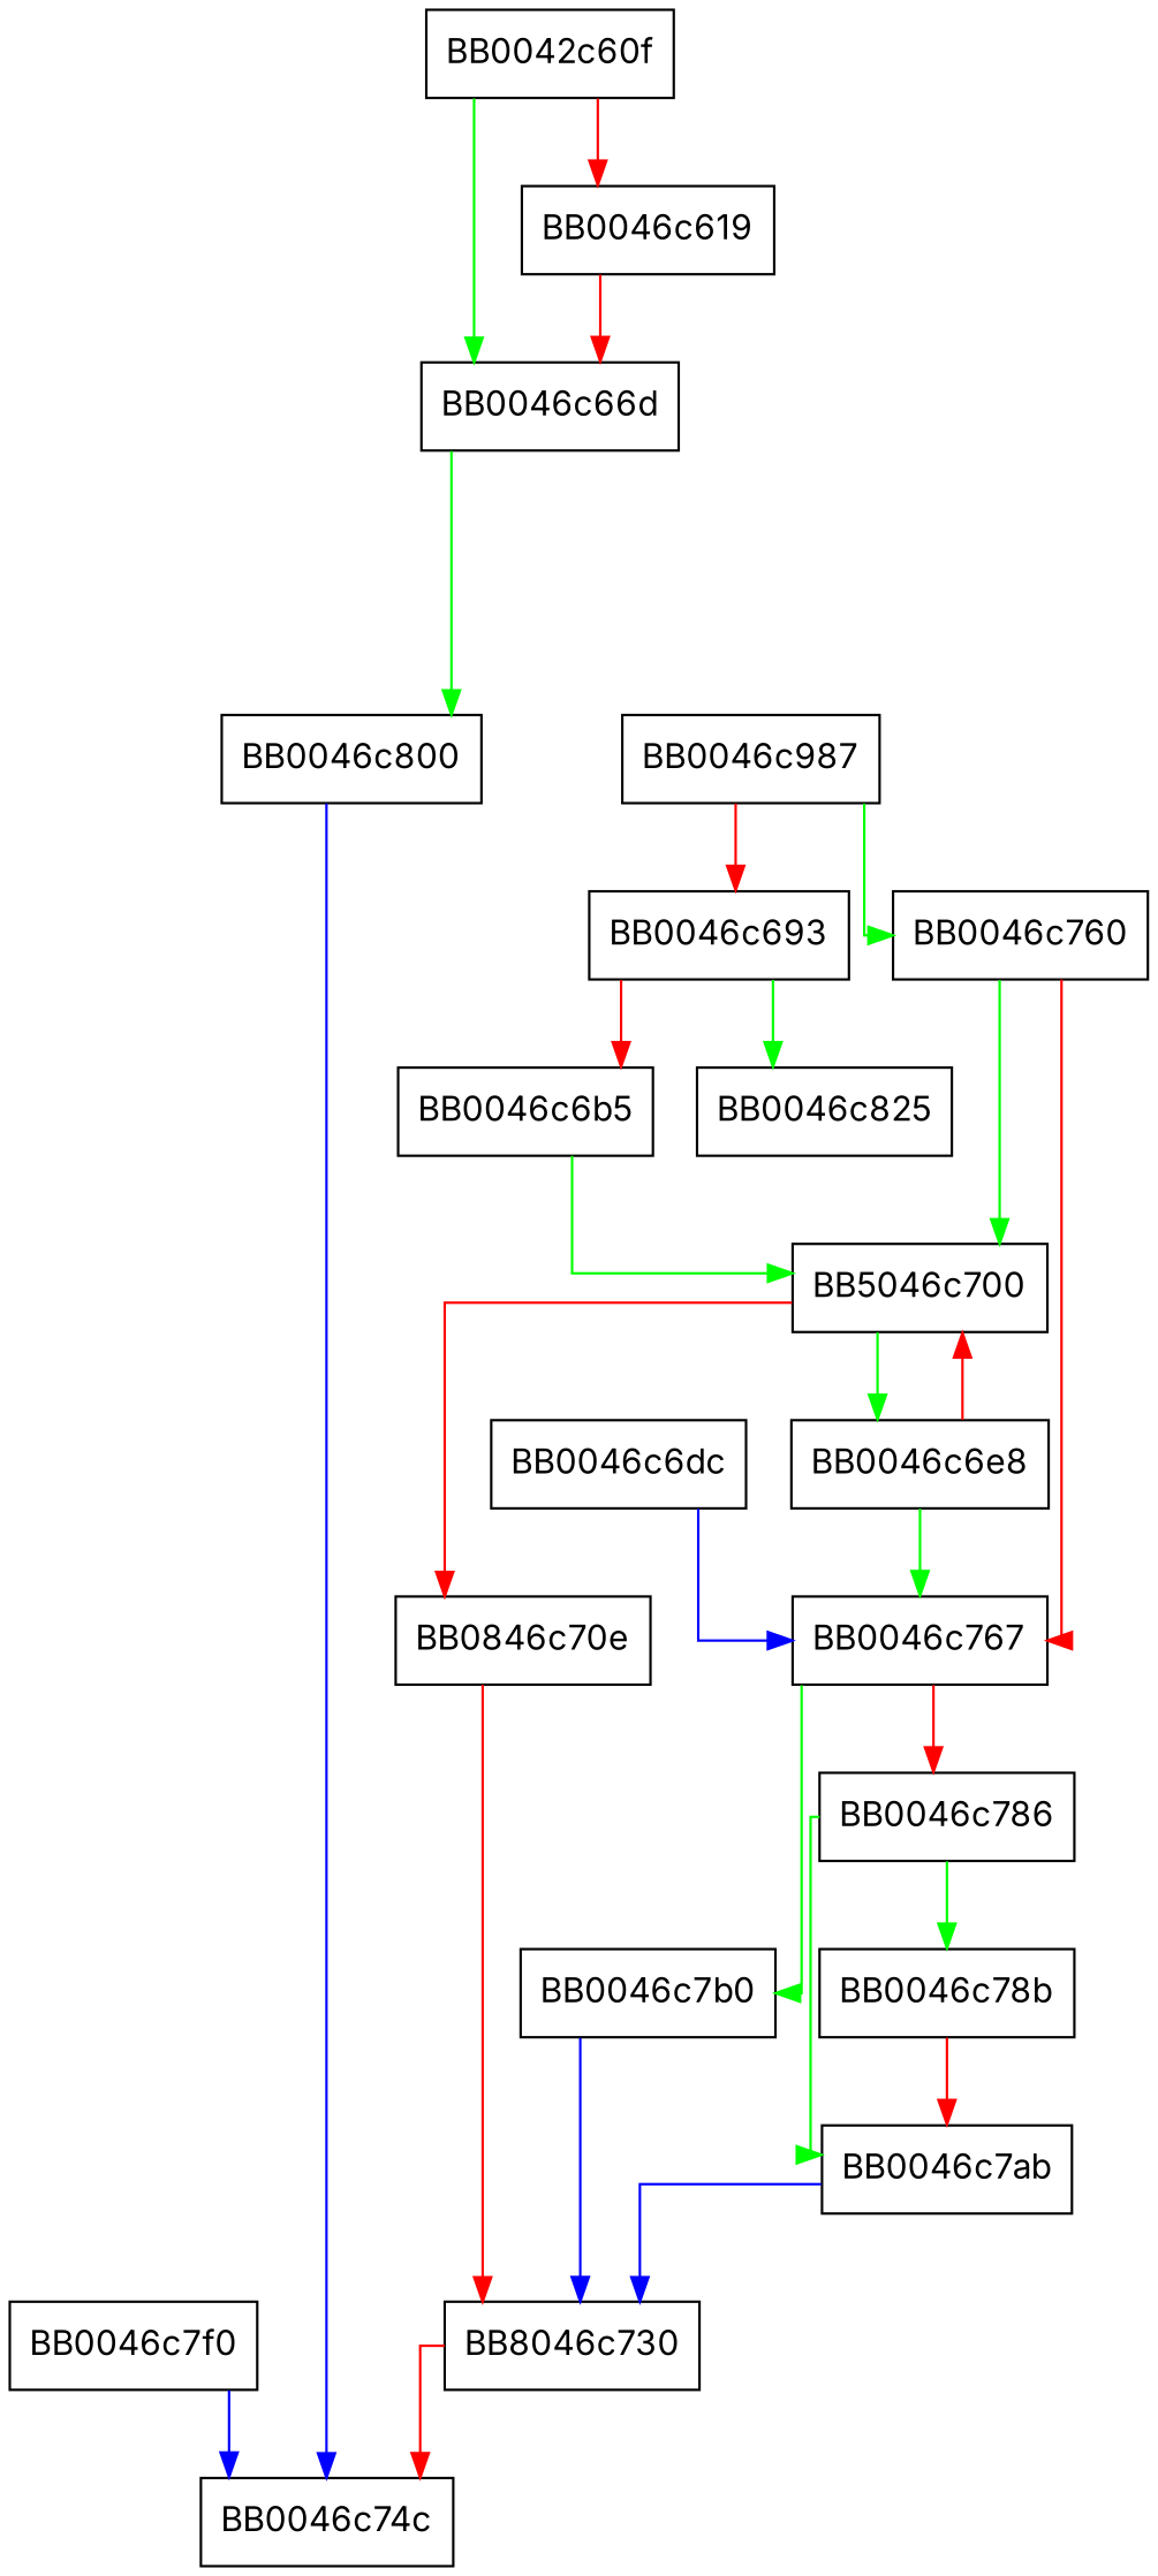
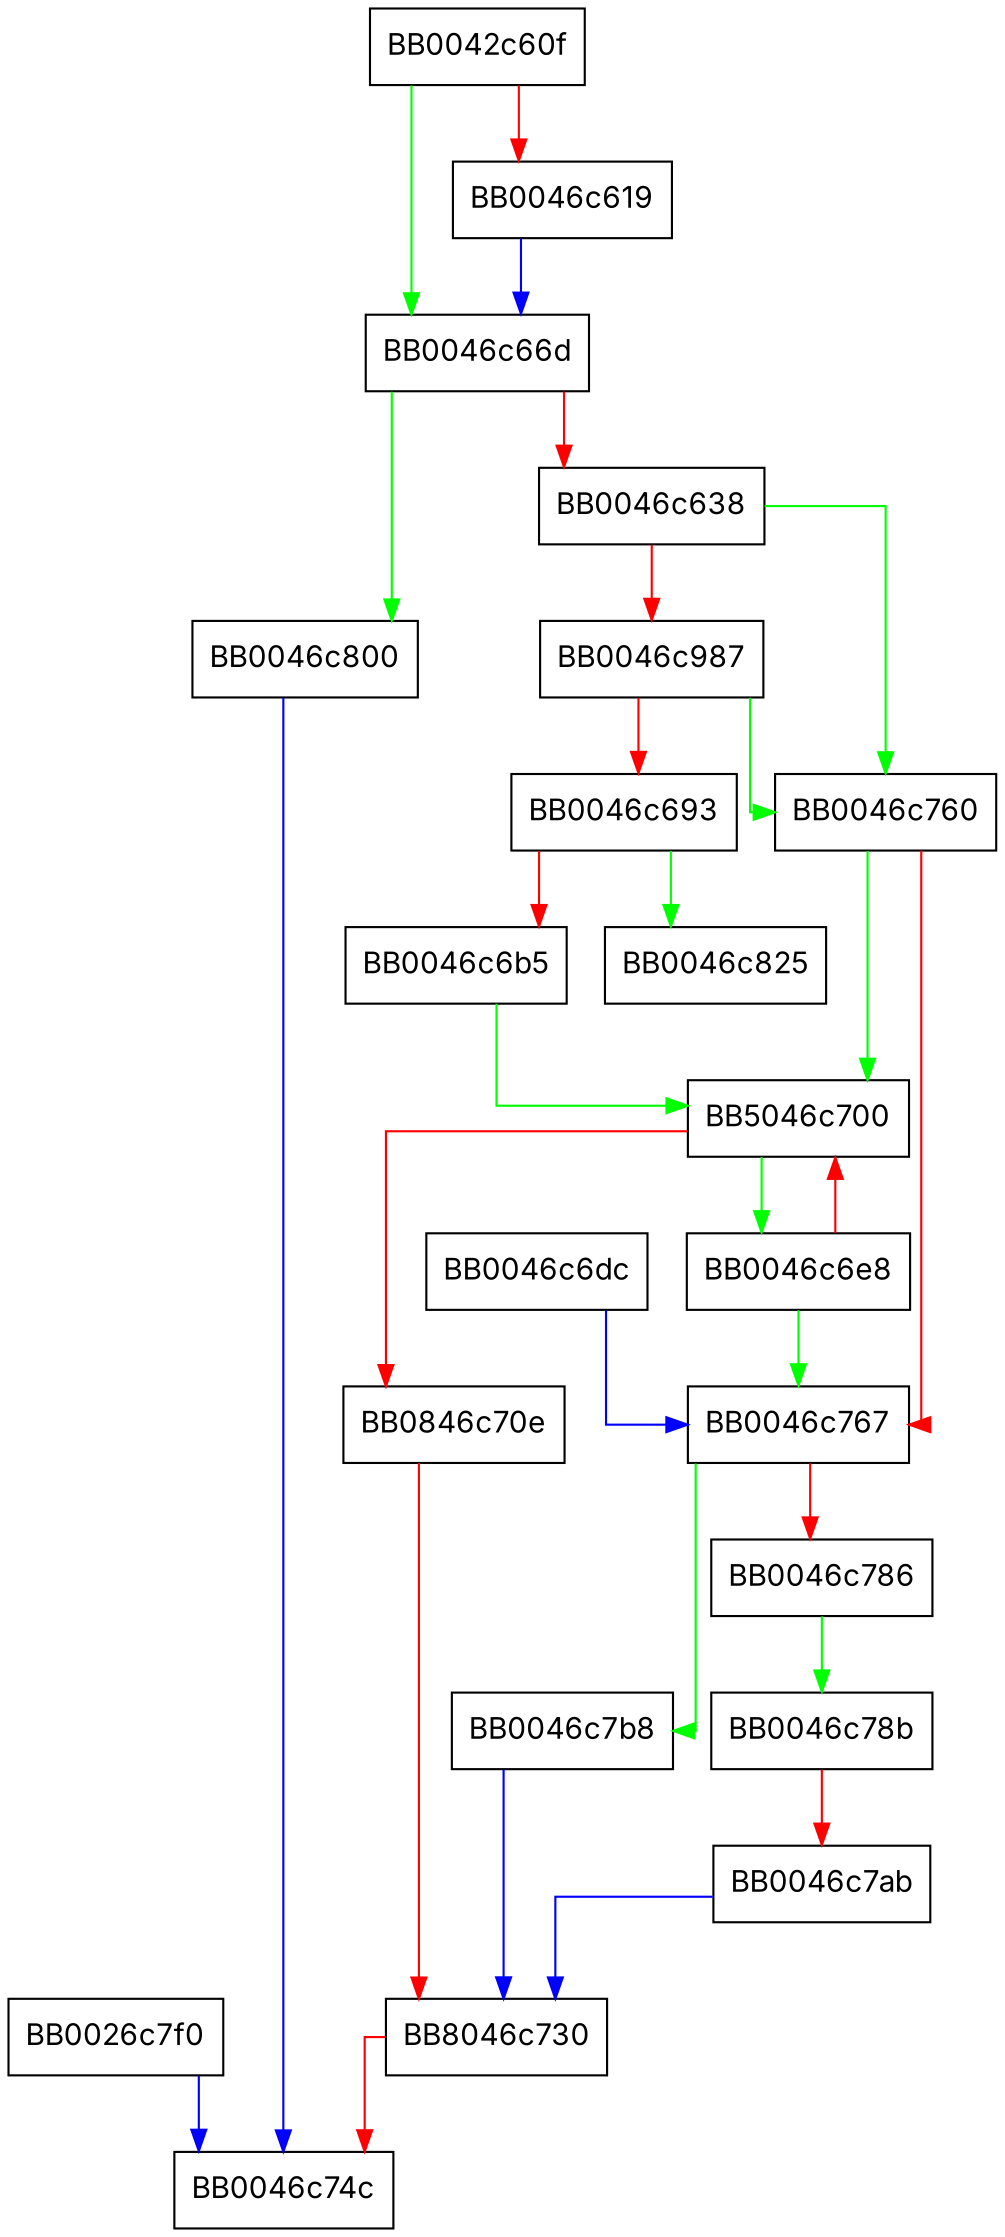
  digraph {
    fontname=Inter
    splines=ortho
    node [fontname=Inter shape=box]
    edge [color=green fontname=Inter]
-   BB0046c7f0
+   BB0046c7f0 [label=BB0026c7f0]
    BB0046c74c
    n3 [label=BB0042c60f]
    n4 [label=BB0046c66d]
    BB0046c619
    BB0046c800
+   BB0046c638
    BB0046c760
    n9 [label=BB0046c987]
    n10 [label=BB5046c700]
    BB0046c767
    n12 [label=BB0046c693]
    BB0046c6e8
    n14 [label=BB0846c70e]
-   BB0046c7b8 [label=BB0046c7b0]
+   BB0046c7b8
    BB0046c786
    BB0046c825
    BB0046c6b5
    BB0046c6dc
    n20 [label=BB8046c730]
    BB0046c7ab
    BB0046c78b
    BB0046c7f0 -> BB0046c74c [color=blue]
    n3 -> n4
    n3 -> BB0046c619 [color=red]
    n4 -> BB0046c800
-   BB0046c619 -> n4 [color=red]
+   n4 -> BB0046c638 [color=red]
+   BB0046c619 -> n4 [color=blue]
    BB0046c800 -> BB0046c74c [color=blue]
+   BB0046c638 -> BB0046c760
+   BB0046c638 -> n9 [color=red]
    BB0046c760 -> n10
    BB0046c760 -> BB0046c767 [color=red]
    n9 -> BB0046c760
    n9 -> n12 [color=red]
    n10 -> BB0046c6e8
    n10 -> n14 [color=red]
    BB0046c767 -> BB0046c7b8
    BB0046c767 -> BB0046c786 [color=red]
    n12 -> BB0046c825
    n12 -> BB0046c6b5 [color=red]
    BB0046c6e8 -> n10 [color=red]
    BB0046c6e8 -> BB0046c767
    n14 -> n20 [color=red]
    BB0046c7b8 -> n20 [color=blue]
-   BB0046c786 -> BB0046c7ab
    BB0046c786 -> BB0046c78b
    BB0046c6b5 -> n10
    BB0046c6dc -> BB0046c767 [color=blue]
    n20 -> BB0046c74c [color=red]
    BB0046c7ab -> n20 [color=blue]
    BB0046c78b -> BB0046c7ab [color=red]
  }
